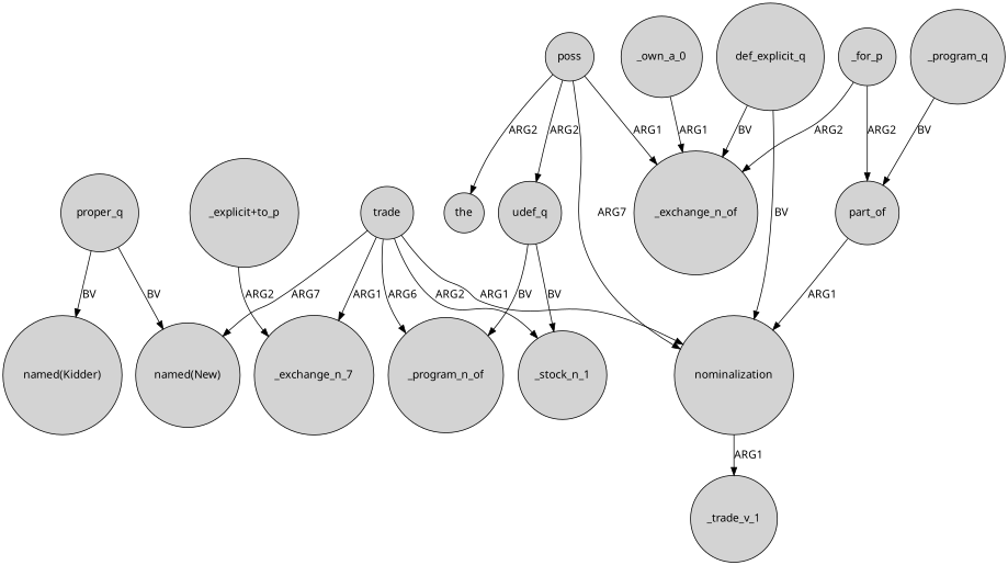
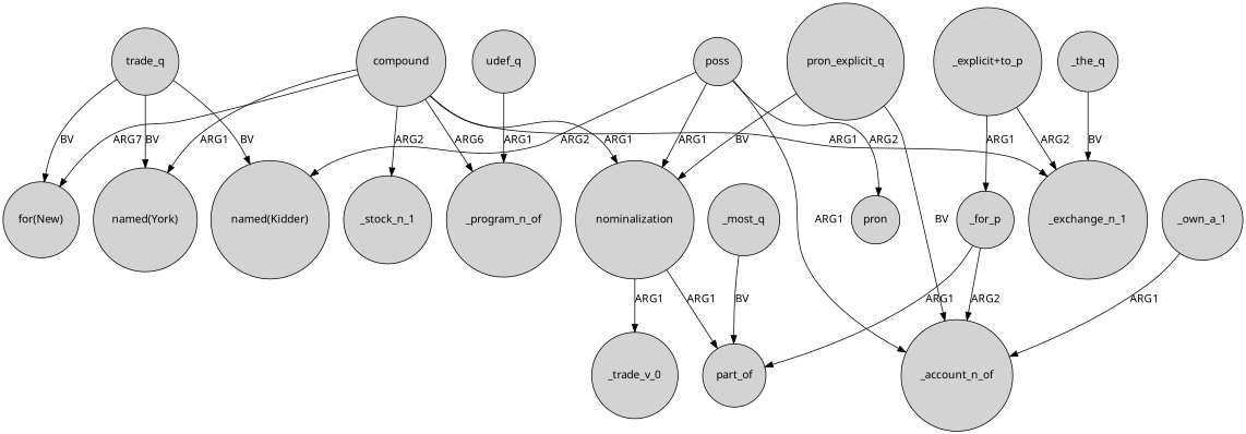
  digraph {
    fontname="Noto Sans"
    node [fontname="Noto Sans" shape=circle style=filled]
    edge [fontname="Noto Sans"]
-   compound [label=trade]
-   "named(New)"
-   _exchange_n_1 [label=_exchange_n_7]
+   compound
+   "named(New)" [label="for(New)"]
+   _exchange_n_1
    _program_n_of
    nominalization
+   "named(York)"
    _stock_n_1
-   _trade_v_1
+   _trade_v_1 [label=_trade_v_0]
    n9 [label="_explicit+to_p"]
    _for_p
-   _account_n_of [label=_exchange_n_of]
+   _account_n_of
    part_of
-   proper_q
+   proper_q [label=trade_q]
    "named(Kidder)"
    poss
-   pron [label=the]
-   def_explicit_q
+   pron
+   def_explicit_q [label=pron_explicit_q]
    udef_q
-   _most_q [label=_program_q]
-   _own_a_1 [label=_own_a_0]
+   _most_q
+   _own_a_1
+   _the_q
    compound -> "named(New)" [label=ARG7]
    compound -> _exchange_n_1 [label=ARG1]
    compound -> _program_n_of [label=ARG6]
    compound -> nominalization [label=ARG1]
+   compound -> "named(York)" [label=ARG1]
    compound -> _stock_n_1 [label=ARG2]
    nominalization -> _trade_v_1 [label=ARG1]
    n9 -> _exchange_n_1 [label=ARG2]
+   n9 -> _for_p [label=ARG1]
    _for_p -> _account_n_of [label=ARG2]
-   _for_p -> part_of [label=ARG2]
-   part_of -> nominalization [label=ARG1]
+   _for_p -> part_of [label=ARG1]
+   nominalization -> part_of [label=ARG1]
    proper_q -> "named(New)" [label=BV]
+   proper_q -> "named(York)" [label=BV]
    proper_q -> "named(Kidder)" [label=BV]
-   poss -> nominalization [label=ARG7]
+   poss -> nominalization [label=ARG1]
    poss -> _account_n_of [label=ARG1]
-   poss -> udef_q [label=ARG2]
+   poss -> "named(Kidder)" [label=ARG2]
    poss -> pron [label=ARG2]
    def_explicit_q -> nominalization [label=BV]
    def_explicit_q -> _account_n_of [label=BV]
-   udef_q -> _program_n_of [label=BV]
-   udef_q -> _stock_n_1 [label=BV]
+   udef_q -> _program_n_of [label=ARG1]
    _most_q -> part_of [label=BV]
    _own_a_1 -> _account_n_of [label=ARG1]
+   _the_q -> _exchange_n_1 [label=BV]
  }
